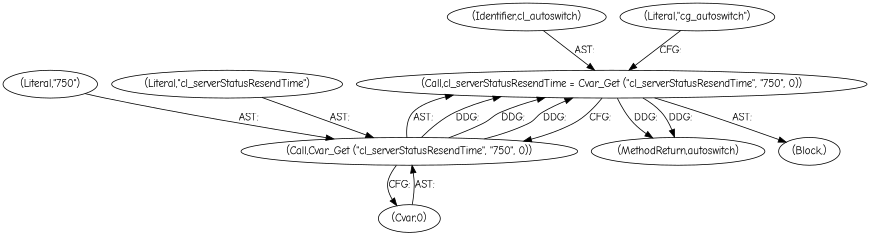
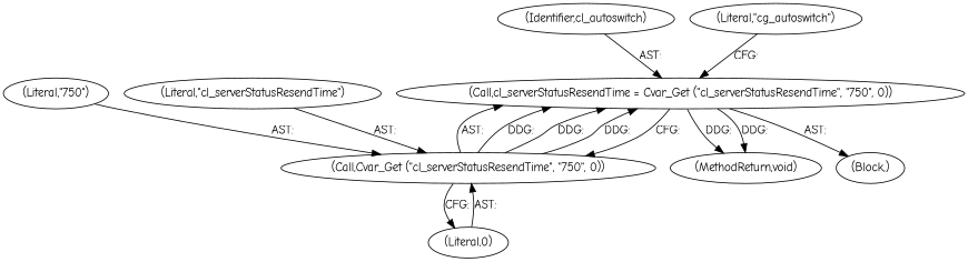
  digraph {
    fontname="Comic Neue"
    node [fontname="Comic Neue"]
    edge [fontname="Comic Neue"]
    n1 [label="(Call,cl_serverStatusResendTime = Cvar_Get (\"cl_serverStatusResendTime\", \"750\", 0))"]
    n2 [label="(Call,Cvar_Get (\"cl_serverStatusResendTime\", \"750\", 0))"]
    n3 [label="(Block,)"]
-   n4 [label="(MethodReturn,autoswitch)"]
-   n5 [label="(Cvar,0)"]
+   n4 [label="(MethodReturn,void)"]
+   n5 [label="(Literal,0)"]
    n6 [label="(Literal,\"750\")"]
    n7 [label="(Identifier,cl_autoswitch)"]
    n8 [label="(Literal,\"cl_serverStatusResendTime\")"]
    n9 [label="(Literal,\"cg_autoswitch\")"]
    n1 -> n2 [label="CFG: "]
    n1 -> n3 [label="AST: "]
    n1 -> n4 [label="DDG: "]
    n1 -> n4 [label="DDG: "]
    n2 -> n1 [label="AST: "]
    n2 -> n1 [label="DDG: "]
    n2 -> n1 [label="DDG: "]
    n2 -> n1 [label="DDG: "]
    n2 -> n5 [label="CFG: "]
    n5 -> n2 [label="AST: "]
    n6 -> n2 [label="AST: "]
    n7 -> n1 [label="AST: "]
    n8 -> n2 [label="AST: "]
    n9 -> n1 [label="CFG: "]
  }
